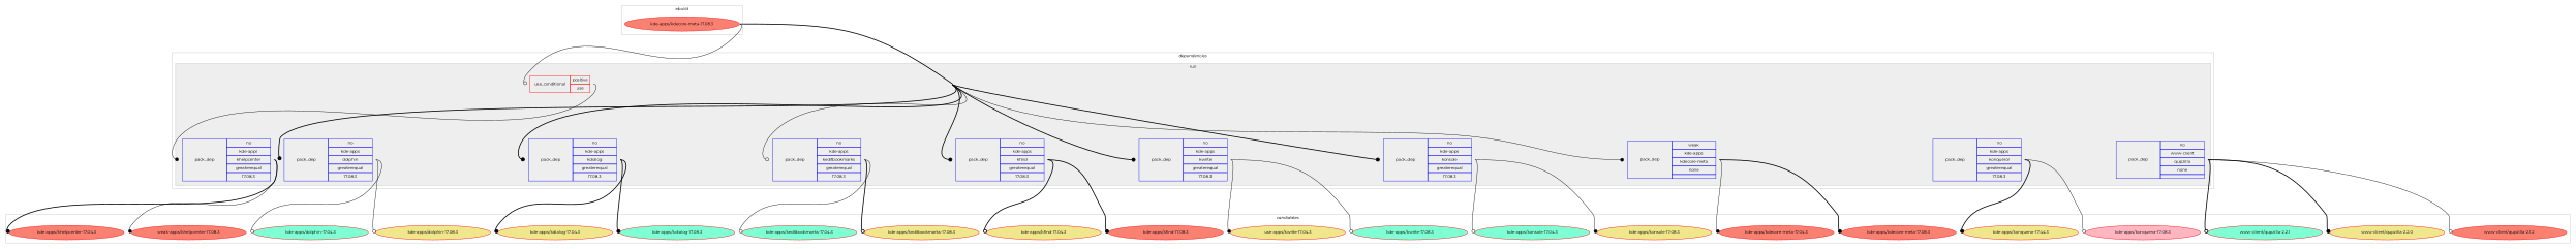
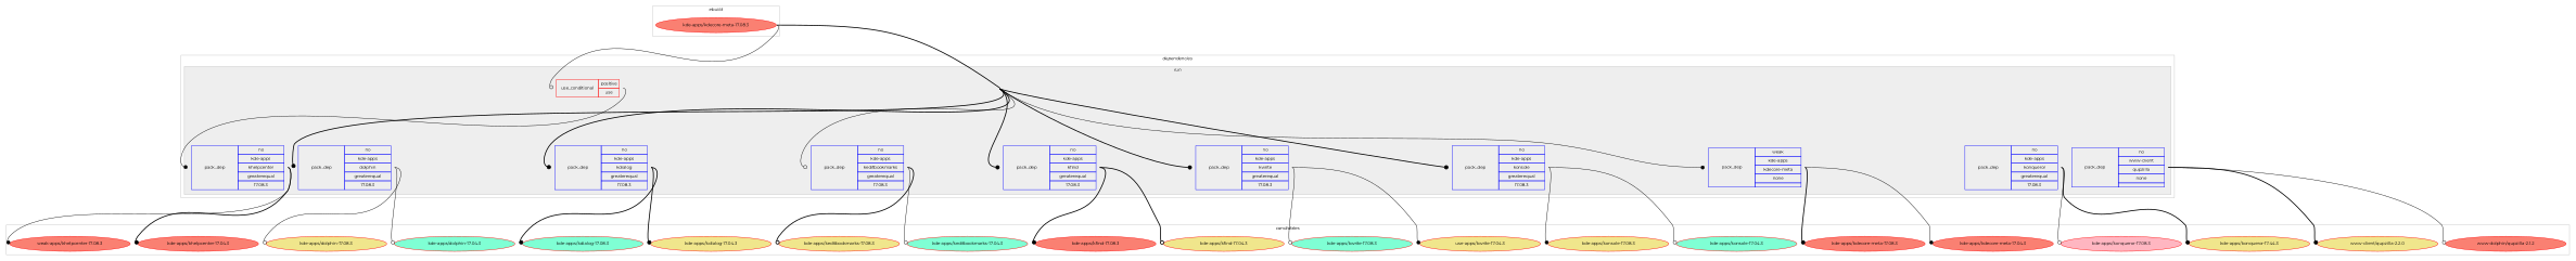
  digraph {
    compound=true
    concentrate=true
    fontname=Montserrat
    fontsize=10
    newrank=true
    rankdir=TB
    ranksep=1.5
    node [color=red fontname=Montserrat fontsize=10 style=filled]
    edge [arrowhead=dot fontname=Montserrat headport=w style=solid tailport=e weight=100]
    n1 [fillcolor=salmon label="kde-apps/kdecore-meta-17.08.3" width=4]
    n2 [color=blue label=<<TABLE BORDER="0" CELLBORDER="1" CELLSPACING="0" CELLPADDING="4" WIDTH="220"><TR><TD ROWSPAN="6" CELLPADDING="30">pack_dep</TD></TR><TR><TD WIDTH="110">no</TD></TR><TR><TD>www-client</TD></TR><TR><TD>qupzilla</TD></TR><TR><TD>none</TD></TR><TR><TD></TD></TR></TABLE>> shape=none style=""]
    n3 [color=blue label=<<TABLE BORDER="0" CELLBORDER="1" CELLSPACING="0" CELLPADDING="4" WIDTH="220"><TR><TD ROWSPAN="6" CELLPADDING="30">pack_dep</TD></TR><TR><TD WIDTH="110">no</TD></TR><TR><TD>kde-apps</TD></TR><TR><TD>konqueror</TD></TR><TR><TD>greaterequal</TD></TR><TR><TD>17.08.3</TD></TR></TABLE>> shape=none style=""]
    n4 [color=blue label=<<TABLE BORDER="0" CELLBORDER="1" CELLSPACING="0" CELLPADDING="4" WIDTH="220"><TR><TD ROWSPAN="6" CELLPADDING="30">pack_dep</TD></TR><TR><TD WIDTH="110">no</TD></TR><TR><TD>kde-apps</TD></TR><TR><TD>khelpcenter</TD></TR><TR><TD>greaterequal</TD></TR><TR><TD>17.08.3</TD></TR></TABLE>> shape=none style=""]
    n5 [label=<<TABLE BORDER="0" CELLBORDER="1" CELLSPACING="0" CELLPADDING="4"><TR><TD ROWSPAN="3" CELLPADDING="10">use_conditional</TD></TR><TR><TD>positive</TD></TR><TR><TD>use</TD></TR></TABLE>> shape=none style=""]
    n6 [color=blue label=<<TABLE BORDER="0" CELLBORDER="1" CELLSPACING="0" CELLPADDING="4" WIDTH="220"><TR><TD ROWSPAN="6" CELLPADDING="30">pack_dep</TD></TR><TR><TD WIDTH="110">no</TD></TR><TR><TD>kde-apps</TD></TR><TR><TD>dolphin</TD></TR><TR><TD>greaterequal</TD></TR><TR><TD>17.08.3</TD></TR></TABLE>> shape=none style=""]
    n7 [color=blue label=<<TABLE BORDER="0" CELLBORDER="1" CELLSPACING="0" CELLPADDING="4" WIDTH="220"><TR><TD ROWSPAN="6" CELLPADDING="30">pack_dep</TD></TR><TR><TD WIDTH="110">no</TD></TR><TR><TD>kde-apps</TD></TR><TR><TD>kdialog</TD></TR><TR><TD>greaterequal</TD></TR><TR><TD>17.08.3</TD></TR></TABLE>> shape=none style=""]
    n8 [color=blue label=<<TABLE BORDER="0" CELLBORDER="1" CELLSPACING="0" CELLPADDING="4" WIDTH="220"><TR><TD ROWSPAN="6" CELLPADDING="30">pack_dep</TD></TR><TR><TD WIDTH="110">no</TD></TR><TR><TD>kde-apps</TD></TR><TR><TD>keditbookmarks</TD></TR><TR><TD>greaterequal</TD></TR><TR><TD>17.08.3</TD></TR></TABLE>> shape=none style=""]
    n9 [color=blue label=<<TABLE BORDER="0" CELLBORDER="1" CELLSPACING="0" CELLPADDING="4" WIDTH="220"><TR><TD ROWSPAN="6" CELLPADDING="30">pack_dep</TD></TR><TR><TD WIDTH="110">no</TD></TR><TR><TD>kde-apps</TD></TR><TR><TD>kfind</TD></TR><TR><TD>greaterequal</TD></TR><TR><TD>17.08.3</TD></TR></TABLE>> shape=none style=""]
    n10 [color=blue label=<<TABLE BORDER="0" CELLBORDER="1" CELLSPACING="0" CELLPADDING="4" WIDTH="220"><TR><TD ROWSPAN="6" CELLPADDING="30">pack_dep</TD></TR><TR><TD WIDTH="110">no</TD></TR><TR><TD>kde-apps</TD></TR><TR><TD>kwrite</TD></TR><TR><TD>greaterequal</TD></TR><TR><TD>17.08.3</TD></TR></TABLE>> shape=none style=""]
    n11 [color=blue label=<<TABLE BORDER="0" CELLBORDER="1" CELLSPACING="0" CELLPADDING="4" WIDTH="220"><TR><TD ROWSPAN="6" CELLPADDING="30">pack_dep</TD></TR><TR><TD WIDTH="110">no</TD></TR><TR><TD>kde-apps</TD></TR><TR><TD>konsole</TD></TR><TR><TD>greaterequal</TD></TR><TR><TD>17.08.3</TD></TR></TABLE>> shape=none style=""]
    n12 [color=blue label=<<TABLE BORDER="0" CELLBORDER="1" CELLSPACING="0" CELLPADDING="4" WIDTH="220"><TR><TD ROWSPAN="6" CELLPADDING="30">pack_dep</TD></TR><TR><TD WIDTH="110">weak</TD></TR><TR><TD>kde-apps</TD></TR><TR><TD>kdecore-meta</TD></TR><TR><TD>none</TD></TR><TR><TD></TD></TR></TABLE>> shape=none style=""]
-   n13 [fillcolor=salmon label="www-client/qupzilla-2.1.2" width=4]
+   n13 [fillcolor=salmon label="www-dolphin/qupzilla-2.1.2" width=4]
    n14 [fillcolor=khaki label="www-client/qupzilla-2.2.0" width=4]
-   n15 [fillcolor=aquamarine label="www-client/qupzilla-2.2.1" width=4]
    n16 [fillcolor=khaki label="kde-apps/konqueror-17.44.3" width=4]
    n17 [fillcolor=lightpink label="kde-apps/konqueror-17.08.3" width=4]
    n18 [fillcolor=salmon label="kde-apps/khelpcenter-17.04.3" width=4]
    n19 [fillcolor=salmon label="weak-apps/khelpcenter-17.08.3" width=4]
    n20 [fillcolor=aquamarine label="kde-apps/dolphin-17.04.3" width=4]
    n21 [fillcolor=khaki label="kde-apps/dolphin-17.08.3" width=4]
    n22 [fillcolor=aquamarine label="kde-apps/keditbookmarks-17.04.3" width=4]
    n23 [fillcolor=khaki label="kde-apps/keditbookmarks-17.08.3" width=4]
    n24 [fillcolor=khaki label="kde-apps/kdialog-17.04.3" width=4]
    n25 [fillcolor=aquamarine label="kde-apps/kdialog-17.08.3" width=4]
    n26 [fillcolor=khaki label="kde-apps/kfind-17.04.3" width=4]
    n27 [fillcolor=salmon label="kde-apps/kfind-17.08.3" width=4]
    n28 [fillcolor=aquamarine label="kde-apps/konsole-17.04.3" width=4]
    n29 [fillcolor=khaki label="kde-apps/konsole-17.08.3" width=4]
    n30 [fillcolor=khaki label="use-apps/kwrite-17.04.3" width=4]
    n31 [fillcolor=aquamarine label="kde-apps/kwrite-17.08.3" width=4]
    n32 [fillcolor=salmon label="kde-apps/kdecore-meta-17.04.3" width=4]
    n33 [fillcolor=salmon label="kde-apps/kdecore-meta-17.08.3" width=4]
    subgraph cluster_1 {
      color=gray
      label=<<i>ebuild</i>>
      rank=same
      n1
    }
    subgraph cluster_2 {
      color=gray
      label=<<i>dependencies</i>>
      subgraph cluster_3 {
        color=gray
        fillcolor="#eeeeee"
        label=<<i>compile</i>>
        style=filled
      }
      subgraph cluster_4 {
        color=gray
        fillcolor="#eeeeee"
        label=<<i>compile and run</i>>
        style=filled
      }
      subgraph cluster_5 {
        color=gray
        fillcolor="#eeeeee"
        label=<<i>run</i>>
        style=filled
        subgraph sub_6 {
          color=gray
          fillcolor="#eeeeee"
          label=<<i>run</i>>
          style=filled
          subgraph sub_7 {
            color=gray
            fillcolor="#eeeeee"
            label=<<i>run</i>>
            style=filled
            n2
          }
          subgraph sub_8 {
            color=gray
            fillcolor="#eeeeee"
            label=<<i>run</i>>
            style=filled
            n3
          }
        }
        subgraph sub_9 {
          color=gray
          fillcolor="#eeeeee"
          label=<<i>run</i>>
          style=filled
          n5
          subgraph sub_10 {
            color=gray
            fillcolor="#eeeeee"
            label=<<i>run</i>>
            style=filled
            n4
          }
        }
        subgraph sub_11 {
          color=gray
          fillcolor="#eeeeee"
          label=<<i>run</i>>
          style=filled
          n6
        }
        subgraph sub_12 {
          color=gray
          fillcolor="#eeeeee"
          label=<<i>run</i>>
          style=filled
          n7
        }
        subgraph sub_13 {
          color=gray
          fillcolor="#eeeeee"
          label=<<i>run</i>>
          style=filled
          n8
        }
        subgraph sub_14 {
          color=gray
          fillcolor="#eeeeee"
          label=<<i>run</i>>
          style=filled
          n9
        }
        subgraph sub_15 {
          color=gray
          fillcolor="#eeeeee"
          label=<<i>run</i>>
          style=filled
          n10
        }
        subgraph sub_16 {
          color=gray
          fillcolor="#eeeeee"
          label=<<i>run</i>>
          style=filled
          n11
        }
        subgraph sub_17 {
          color=gray
          fillcolor="#eeeeee"
          label=<<i>run</i>>
          style=filled
          n12
        }
      }
    }
    subgraph cluster_18 {
      color=gray
      label=<<i>candidates</i>>
      rank=same
      subgraph sub_19 {
        color=black
        label=<<i>candidates</i>>
        nodesep=1
        rank=same
        n13
        n14
-       n15
      }
      subgraph sub_20 {
        color=black
        label=<<i>candidates</i>>
        nodesep=1
        rank=same
        n16
        n17
      }
      subgraph sub_21 {
        color=black
        label=<<i>candidates</i>>
        nodesep=1
        rank=same
        n18
        n19
      }
      subgraph sub_22 {
        color=black
        label=<<i>candidates</i>>
        nodesep=1
        rank=same
        n20
        n21
      }
      subgraph sub_23 {
        color=black
        label=<<i>candidates</i>>
        nodesep=1
        rank=same
        n22
        n23
      }
      subgraph sub_24 {
        color=black
        label=<<i>candidates</i>>
        nodesep=1
        rank=same
        n24
        n25
      }
      subgraph sub_25 {
        color=black
        label=<<i>candidates</i>>
        nodesep=1
        rank=same
        n26
        n27
      }
      subgraph sub_26 {
        color=black
        label=<<i>candidates</i>>
        nodesep=1
        rank=same
        n28
        n29
      }
      subgraph sub_27 {
        color=black
        label=<<i>candidates</i>>
        nodesep=1
        rank=same
        n30
        n31
      }
      subgraph sub_28 {
        color=black
        label=<<i>candidates</i>>
        nodesep=1
        rank=same
        n32
        n33
      }
    }
    n1 -> n5 [arrowhead=odot weight=20]
    n1 -> n6 [style=bold weight=20]
    n1 -> n7 [style=bold weight=20]
    n1 -> n8 [arrowhead=odot weight=20]
    n1 -> n9 [style=bold weight=20]
    n1 -> n10 [style=bold weight=20]
    n1 -> n11 [style=bold weight=20]
    n1 -> n12 [weight=20]
    n2 -> n13 [arrowhead=odot]
    n2 -> n14 [style=bold]
-   n2 -> n15 [arrowhead=odot style=bold]
    n3 -> n16 [style=bold]
    n3 -> n17 [arrowhead=odot]
    n4 -> n18 [style=bold]
    n4 -> n19
    n5 -> n4 [weight=20]
    n6 -> n20 [arrowhead=odot]
    n6 -> n21 [arrowhead=odot]
    n7 -> n24 [style=bold]
    n7 -> n25 [style=bold]
    n8 -> n22 [arrowhead=odot]
    n8 -> n23 [arrowhead=odot style=bold]
    n9 -> n26 [arrowhead=odot style=bold]
    n9 -> n27 [style=bold]
    n10 -> n30
    n10 -> n31 [arrowhead=odot]
    n11 -> n28 [arrowhead=odot]
    n11 -> n29
    n12 -> n32
    n12 -> n33 [style=bold]
  }
